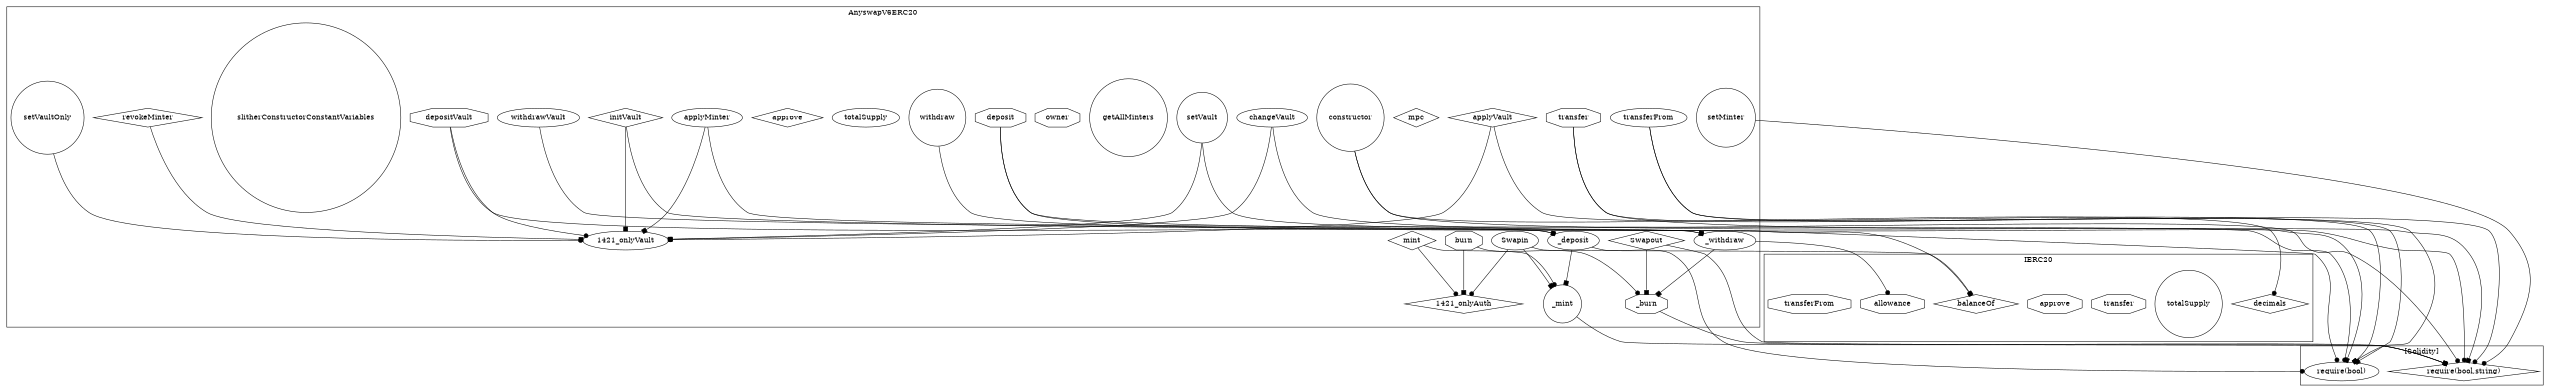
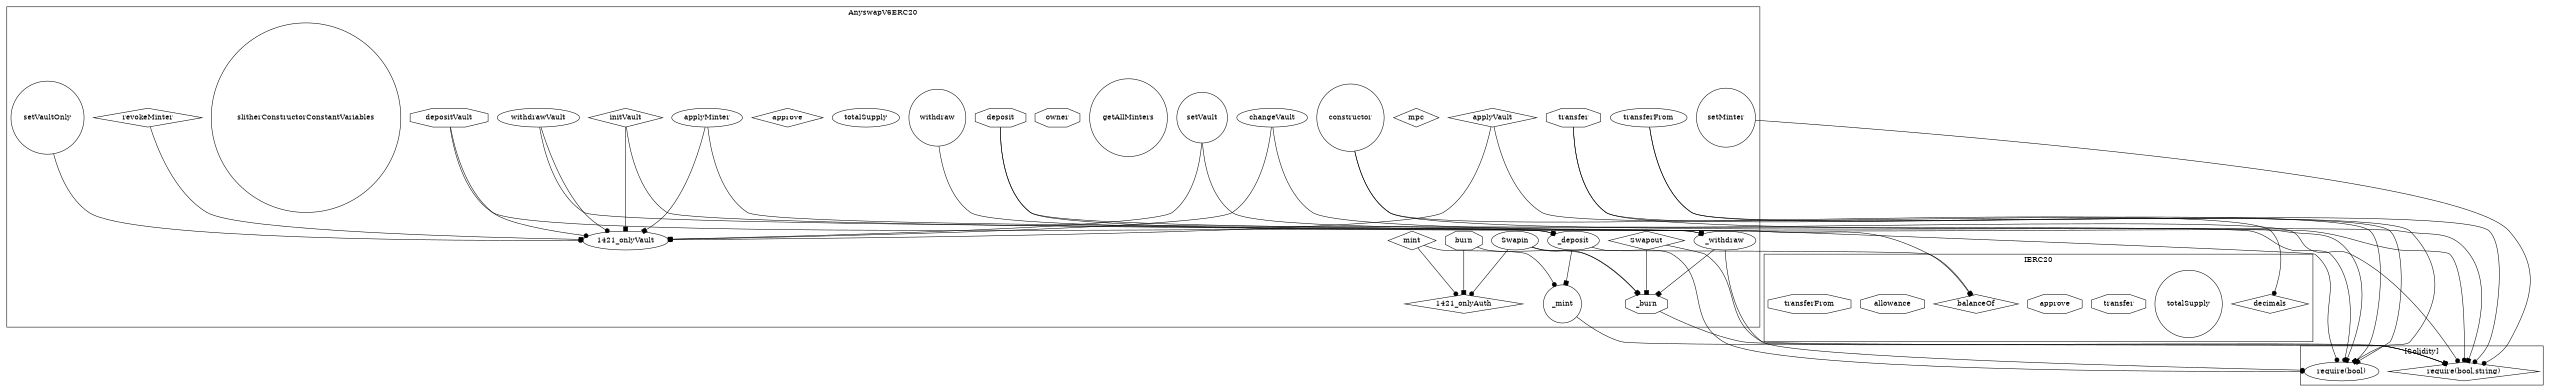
  strict digraph {
    rankdir=TB
    node [shape=diamond]
    edge [arrowhead=box]
    n1 [label=allowance shape=octagon]
    n2 [label=totalSupply shape=circle]
    n3 [label=transfer shape=octagon]
    n4 [label=approve shape=octagon]
    n5 [label=decimals]
    n6 [label=balanceOf]
    n7 [label=transferFrom shape=octagon]
    n8 [label=initVault]
    "1421_onlyVault" [shape=ellipse]
    n10 [label=deposit shape=octagon]
    n11 [label=_deposit shape=ellipse]
    n12 [label=Swapin shape=ellipse]
    n13 [label=_mint shape=circle]
    "1421_onlyAuth"
    n15 [label=Swapout]
    n16 [label=_burn shape=octagon]
    n17 [label=withdrawVault shape=ellipse]
    n18 [label=_withdraw shape=ellipse]
    n19 [label=applyMinter shape=ellipse]
    n20 [label=mpc]
    n21 [label=mint]
    n22 [label=constructor shape=circle]
    n23 [label=setMinter shape=circle]
    n24 [label=transfer shape=octagon]
    n25 [label=getAllMinters shape=circle]
    n26 [label=owner shape=octagon]
    n27 [label=burn shape=octagon]
    n28 [label=withdraw shape=circle]
    n29 [label=transferFrom shape=ellipse]
    n30 [label=totalSupply shape=ellipse]
    n31 [label=approve]
    n32 [label=setVaultOnly shape=circle]
    n33 [label=changeVault shape=ellipse]
    n34 [label=depositVault shape=octagon]
    n35 [label=setVault shape=circle]
    n36 [label=slitherConstructorConstantVariables shape=circle]
    n37 [label=applyVault]
    n38 [label=revokeMinter]
    "require(bool)" [shape=ellipse]
    "require(bool,string)"
    subgraph cluster_1 {
      label=IERC20
      n1
      n2
      n3
      n4
      n5
      n6
      n7
    }
    subgraph cluster_2 {
      label=AnyswapV6ERC20
      n8
      "1421_onlyVault"
      n10
      n11
      n12
      n13
      "1421_onlyAuth"
      n15
      n16
      n17
      n18
      n19
      n20
      n21
      n22
      n23
      n24
      n25
      n26
      n27
      n28
      n29
      n30
      n31
      n32
      n33
      n34
      n35
      n36
      n37
      n38
    }
    subgraph cluster_3 {
      label="[Solidity]"
      "require(bool)"
      "require(bool,string)"
    }
    n8 -> "1421_onlyVault"
    n8 -> "require(bool)" [arrowhead=dot]
    n10 -> n6 [arrowhead=dot]
    n10 -> n11
    n11 -> n13
    n11 -> "require(bool)" [arrowhead=dot]
    n12 -> n6
-   n12 -> n13
+   n12 -> n16
    n12 -> "1421_onlyAuth" [arrowhead=dot]
    n13 -> "require(bool,string)"
    n15 -> n16
    n15 -> "require(bool,string)" [arrowhead=dot]
    n16 -> "require(bool,string)"
+   n17 -> "1421_onlyVault" [arrowhead=dot]
    n17 -> n18
    n18 -> n16
-   n18 -> n1 [arrowhead=dot]
+   n18 -> "require(bool)" [arrowhead=dot]
    n19 -> "1421_onlyVault"
    n19 -> "require(bool)" [arrowhead=dot]
    n21 -> n13 [arrowhead=dot]
    n21 -> "1421_onlyAuth" [arrowhead=dot]
    n22 -> n5 [arrowhead=dot]
    n22 -> "require(bool)"
    n23 -> "require(bool,string)" [arrowhead=dot]
    n24 -> "require(bool)"
    n24 -> "require(bool,string)"
    n27 -> "1421_onlyAuth"
    n27 -> n16 [arrowhead=dot]
    n28 -> n18
    n29 -> "require(bool)"
    n29 -> "require(bool,string)" [arrowhead=dot]
    n32 -> "1421_onlyVault" [arrowhead=dot]
    n33 -> "1421_onlyVault"
    n33 -> "require(bool,string)" [arrowhead=dot]
    n34 -> "1421_onlyVault" [arrowhead=dot]
    n34 -> n11 [arrowhead=dot]
    n35 -> "1421_onlyVault"
    n35 -> "require(bool,string)" [arrowhead=dot]
    n37 -> "1421_onlyVault" [arrowhead=dot]
    n37 -> "require(bool)"
    n38 -> "1421_onlyVault"
  }
